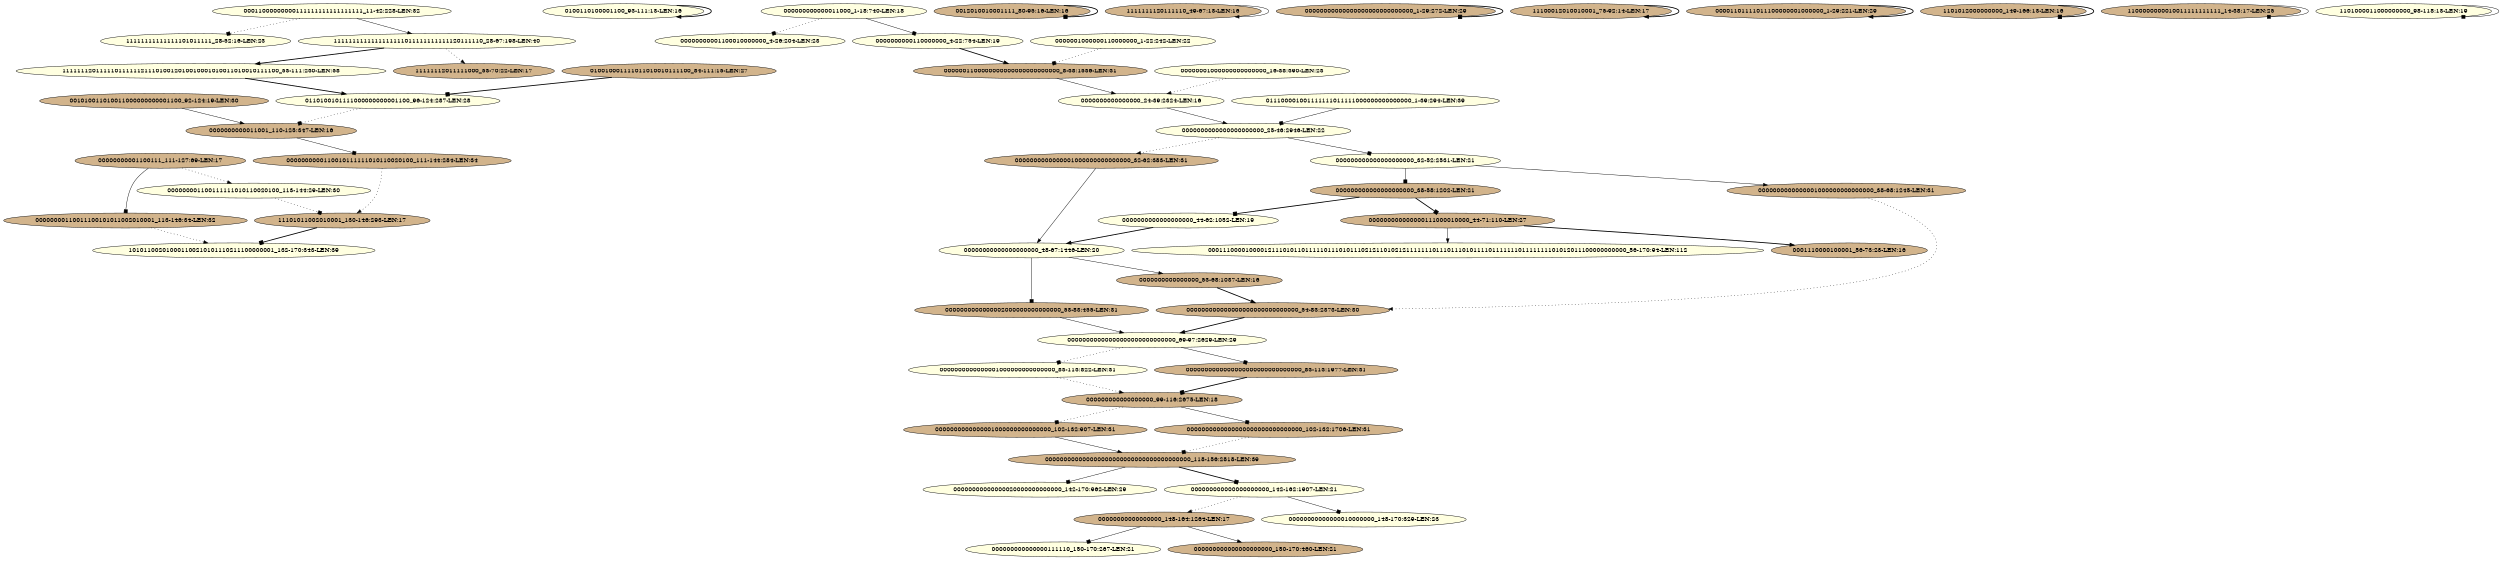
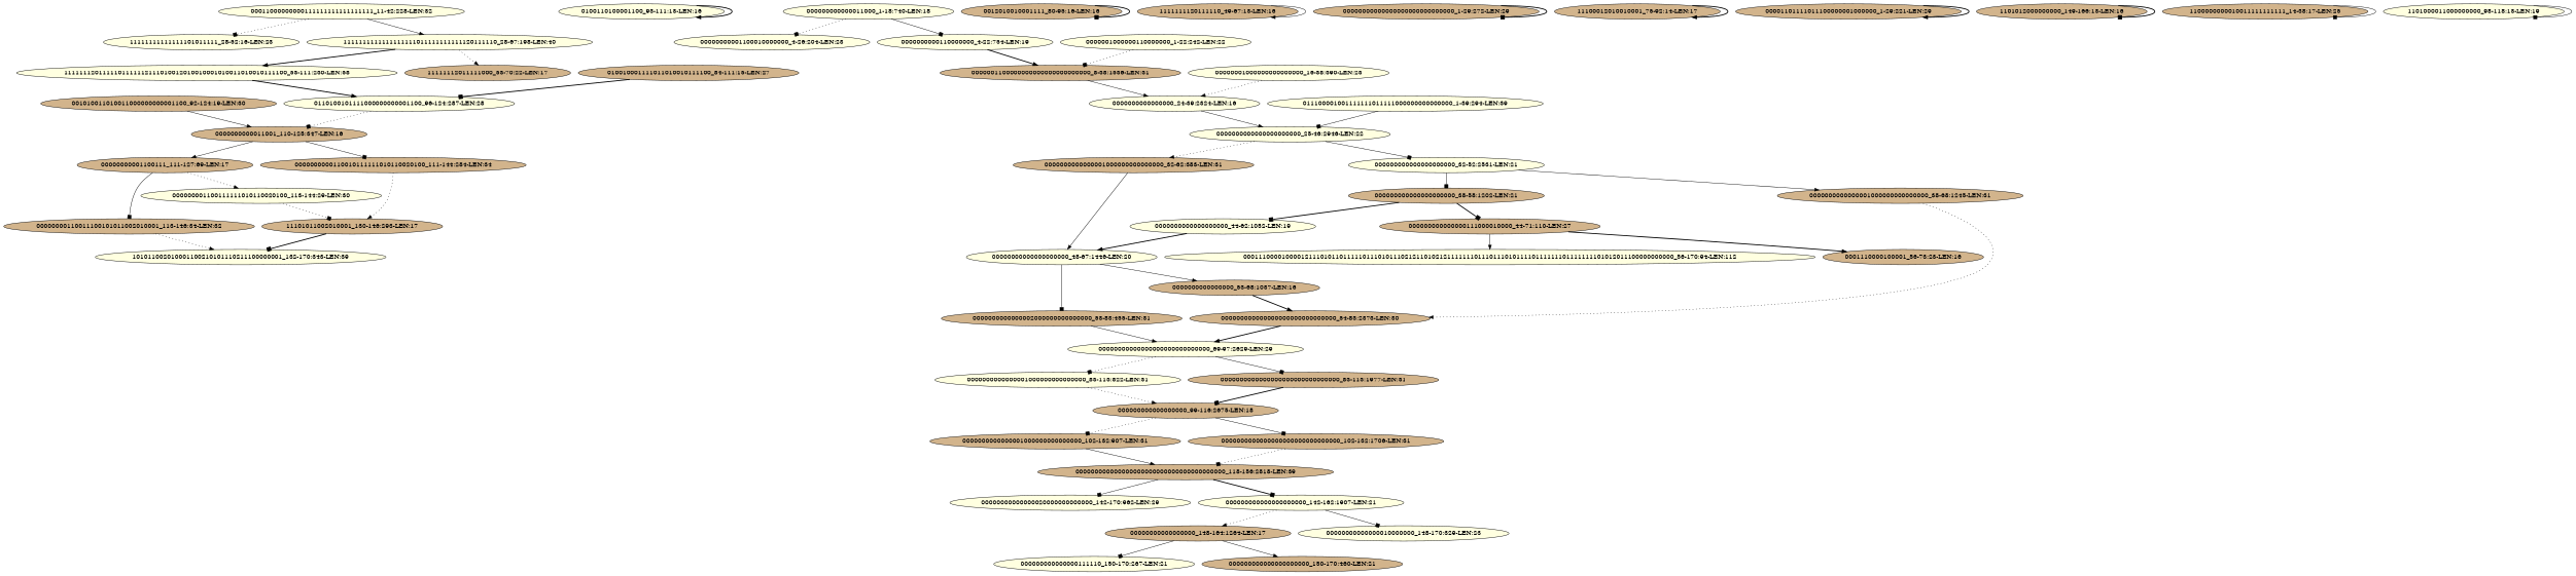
  digraph {
    node [fillcolor=tan style=filled]
    edge [arrowhead=normal style=solid]
    "0110100101111000000000001100_96-124:287-LEN:28" [fillcolor=lightyellow]
    "0000000000011001_110-125:347-LEN:16"
    "00000000001100111_111-127:69-LEN:17"
    "0000000000110010111111010110020100_111-144:284-LEN:34"
    "00000000110011100101011002010001_113-146:34-LEN:32"
    "000000001100111111010110020100_113-144:29-LEN:30" [fillcolor=lightyellow]
    "11101011002010001_130-146:293-LEN:17"
    "0100110100001100_93-111:13-LEN:16" [fillcolor=lightyellow]
    "0000000000000001000000000000000_102-132:907-LEN:31"
    "000000000000000000000000000000000000000_118-156:2818-LEN:39"
    "00000000000000020000000000000_142-170:962-LEN:29" [fillcolor=lightyellow]
    "000000000000000000000_142-162:1907-LEN:21" [fillcolor=lightyellow]
    "00000000000000000_148-164:1264-LEN:17"
    "00000000000000010000000_148-170:329-LEN:23" [fillcolor=lightyellow]
    "00011000000000111111111111111111_11-42:228-LEN:32" [fillcolor=lightyellow]
    "11111111111111101011111_28-52:16-LEN:23" [fillcolor=lightyellow]
    "1111111111111111111011111111111120111110_28-67:198-LEN:40" [fillcolor=lightyellow]
    "1111111201111101111112111010012010010001010011010010111100_53-111:230-LEN:58" [fillcolor=lightyellow]
    "11111112011111000_53-70:22-LEN:17"
    "101011002010001100210101110211100000001_132-170:343-LEN:39" [fillcolor=lightyellow]
    "010010001111011010010111100_84-111:15-LEN:27"
    "0012010010001111_80-95:16-LEN:16"
    "1111111120111110_49-67:13-LEN:16"
    "000000000000000111110_150-170:267-LEN:21" [fillcolor=lightyellow]
    "000000000000000000000_150-170:460-LEN:21"
    "00000000000000000000_48-67:1446-LEN:20" [fillcolor=lightyellow]
    "0000000000000000_53-68:1037-LEN:16"
    "0000000000000002000000000000000_53-83:455-LEN:31"
    "000000000000000000000000000000_54-83:2373-LEN:30"
    "00000000000000000000000000000_69-97:2629-LEN:29" [fillcolor=lightyellow]
    "0000000000000001000000000000000_83-113:822-LEN:31" [fillcolor=lightyellow]
    "0000000000000000000000000000000_83-113:1977-LEN:31"
    "0000000000000000_24-39:2324-LEN:16" [fillcolor=lightyellow]
    "0000001100000000000000000000000_8-38:1536-LEN:31"
    "0000000000000000000000_25-46:2946-LEN:22" [fillcolor=lightyellow]
    "0000000000000001000000000000000_32-62:383-LEN:31"
    "000000000000000000000_32-52:2531-LEN:21" [fillcolor=lightyellow]
    "00000001000000000000000_16-38:390-LEN:23" [fillcolor=lightyellow]
    "000000000000011000_1-18:740-LEN:18" [fillcolor=lightyellow]
    "0000000000110000000_4-22:754-LEN:19" [fillcolor=lightyellow]
    "00000000001100010000000_4-26:204-LEN:23" [fillcolor=lightyellow]
    "0000000000000000000000000000000_102-132:1706-LEN:31"
    "000000000000000000_99-116:2675-LEN:18"
    "0000000000000001000000000000000_38-68:1245-LEN:31"
    "00000000000000000000000000000_1-29:272-LEN:29"
    "11100012010010001_75-92:14-LEN:17"
    "00001101111011100000001000000_1-29:221-LEN:29"
    "0000000000000000000_44-62:1052-LEN:19" [fillcolor=lightyellow]
    "000000000000000000000_38-58:1202-LEN:21"
    "000000000000000111000010000_44-71:110-LEN:27"
    "0001110000100001211101011011111011101011102121101021211111110111011101011110111111101111111101012011100000000000_56-170:94-LEN:112" [fillcolor=lightyellow]
    "0001110000100001_56-73:23-LEN:16"
    "0000001000000110000000_1-22:242-LEN:22" [fillcolor=lightyellow]
    "1101012000000000_149-166:13-LEN:16"
    "1100000000010011111111111_14-38:17-LEN:25"
    "011100001001111111011111000000000000000_1-39:294-LEN:39" [fillcolor=lightyellow]
    n57 [label="001010011010011000000000001100_92-124:19-LEN:30"]
    "1101000011000000000_98-118:13-LEN:19" [fillcolor=lightyellow]
    "0110100101111000000000001100_96-124:287-LEN:28" -> "0000000000011001_110-125:347-LEN:16" [arrowhead=box style=dotted]
+   "0000000000011001_110-125:347-LEN:16" -> "00000000001100111_111-127:69-LEN:17"
    "0000000000011001_110-125:347-LEN:16" -> "0000000000110010111111010110020100_111-144:284-LEN:34" [arrowhead=box]
    "00000000001100111_111-127:69-LEN:17" -> "00000000110011100101011002010001_113-146:34-LEN:32" [arrowhead=box]
    "00000000001100111_111-127:69-LEN:17" -> "000000001100111111010110020100_113-144:29-LEN:30" [style=dotted]
    "0000000000110010111111010110020100_111-144:284-LEN:34" -> "11101011002010001_130-146:293-LEN:17" [style=dotted]
    "00000000110011100101011002010001_113-146:34-LEN:32" -> "101011002010001100210101110211100000001_132-170:343-LEN:39" [style=dotted]
    "000000001100111111010110020100_113-144:29-LEN:30" -> "11101011002010001_130-146:293-LEN:17" [arrowhead=box style=dotted]
    "11101011002010001_130-146:293-LEN:17" -> "101011002010001100210101110211100000001_132-170:343-LEN:39" [arrowhead=box style=bold]
    "0100110100001100_93-111:13-LEN:16" -> "0100110100001100_93-111:13-LEN:16" [style=bold]
    "0000000000000001000000000000000_102-132:907-LEN:31" -> "000000000000000000000000000000000000000_118-156:2818-LEN:39"
    "000000000000000000000000000000000000000_118-156:2818-LEN:39" -> "00000000000000020000000000000_142-170:962-LEN:29" [arrowhead=box]
    "000000000000000000000000000000000000000_118-156:2818-LEN:39" -> "000000000000000000000_142-162:1907-LEN:21" [arrowhead=box style=bold]
    "000000000000000000000_142-162:1907-LEN:21" -> "00000000000000000_148-164:1264-LEN:17" [style=dotted]
    "000000000000000000000_142-162:1907-LEN:21" -> "00000000000000010000000_148-170:329-LEN:23" [arrowhead=box]
    "00000000000000000_148-164:1264-LEN:17" -> "000000000000000111110_150-170:267-LEN:21" [arrowhead=box]
    "00000000000000000_148-164:1264-LEN:17" -> "000000000000000000000_150-170:460-LEN:21"
    "00011000000000111111111111111111_11-42:228-LEN:32" -> "11111111111111101011111_28-52:16-LEN:23" [arrowhead=box style=dotted]
    "00011000000000111111111111111111_11-42:228-LEN:32" -> "1111111111111111111011111111111120111110_28-67:198-LEN:40"
    "1111111111111111111011111111111120111110_28-67:198-LEN:40" -> "1111111201111101111112111010012010010001010011010010111100_53-111:230-LEN:58" [style=bold]
    "1111111111111111111011111111111120111110_28-67:198-LEN:40" -> "11111112011111000_53-70:22-LEN:17" [style=dotted]
    "1111111201111101111112111010012010010001010011010010111100_53-111:230-LEN:58" -> "0110100101111000000000001100_96-124:287-LEN:28" [style=bold]
    "010010001111011010010111100_84-111:15-LEN:27" -> "0110100101111000000000001100_96-124:287-LEN:28" [arrowhead=box style=bold]
    "0012010010001111_80-95:16-LEN:16" -> "0012010010001111_80-95:16-LEN:16" [arrowhead=box style=bold]
    "1111111120111110_49-67:13-LEN:16" -> "1111111120111110_49-67:13-LEN:16"
    "00000000000000000000_48-67:1446-LEN:20" -> "0000000000000000_53-68:1037-LEN:16"
    "00000000000000000000_48-67:1446-LEN:20" -> "0000000000000002000000000000000_53-83:455-LEN:31" [arrowhead=box]
    "0000000000000000_53-68:1037-LEN:16" -> "000000000000000000000000000000_54-83:2373-LEN:30" [style=bold]
    "0000000000000002000000000000000_53-83:455-LEN:31" -> "00000000000000000000000000000_69-97:2629-LEN:29"
    "000000000000000000000000000000_54-83:2373-LEN:30" -> "00000000000000000000000000000_69-97:2629-LEN:29" [style=bold]
    "00000000000000000000000000000_69-97:2629-LEN:29" -> "0000000000000001000000000000000_83-113:822-LEN:31" [arrowhead=box style=dotted]
    "00000000000000000000000000000_69-97:2629-LEN:29" -> "0000000000000000000000000000000_83-113:1977-LEN:31" [arrowhead=box]
    "0000000000000001000000000000000_83-113:822-LEN:31" -> "000000000000000000_99-116:2675-LEN:18" [style=dotted]
    "0000000000000000000000000000000_83-113:1977-LEN:31" -> "000000000000000000_99-116:2675-LEN:18" [arrowhead=box style=bold]
    "0000000000000000_24-39:2324-LEN:16" -> "0000000000000000000000_25-46:2946-LEN:22"
    "0000001100000000000000000000000_8-38:1536-LEN:31" -> "0000000000000000_24-39:2324-LEN:16"
    "0000000000000000000000_25-46:2946-LEN:22" -> "0000000000000001000000000000000_32-62:383-LEN:31" [style=dotted]
    "0000000000000000000000_25-46:2946-LEN:22" -> "000000000000000000000_32-52:2531-LEN:21" [arrowhead=box]
    "0000000000000001000000000000000_32-62:383-LEN:31" -> "00000000000000000000_48-67:1446-LEN:20"
    "000000000000000000000_32-52:2531-LEN:21" -> "0000000000000001000000000000000_38-68:1245-LEN:31"
    "000000000000000000000_32-52:2531-LEN:21" -> "000000000000000000000_38-58:1202-LEN:21" [arrowhead=box]
    "00000001000000000000000_16-38:390-LEN:23" -> "0000000000000000_24-39:2324-LEN:16" [style=dotted]
    "000000000000011000_1-18:740-LEN:18" -> "0000000000110000000_4-22:754-LEN:19" [arrowhead=box]
    "000000000000011000_1-18:740-LEN:18" -> "00000000001100010000000_4-26:204-LEN:23" [arrowhead=box style=dotted]
    "0000000000110000000_4-22:754-LEN:19" -> "0000001100000000000000000000000_8-38:1536-LEN:31" [style=bold]
    "0000000000000000000000000000000_102-132:1706-LEN:31" -> "000000000000000000000000000000000000000_118-156:2818-LEN:39" [arrowhead=box style=dotted]
    "000000000000000000_99-116:2675-LEN:18" -> "0000000000000001000000000000000_102-132:907-LEN:31" [arrowhead=box style=dotted]
    "000000000000000000_99-116:2675-LEN:18" -> "0000000000000000000000000000000_102-132:1706-LEN:31" [arrowhead=box]
    "0000000000000001000000000000000_38-68:1245-LEN:31" -> "000000000000000000000000000000_54-83:2373-LEN:30" [style=dotted]
    "00000000000000000000000000000_1-29:272-LEN:29" -> "00000000000000000000000000000_1-29:272-LEN:29" [arrowhead=box style=bold]
    "11100012010010001_75-92:14-LEN:17" -> "11100012010010001_75-92:14-LEN:17" [style=bold]
    "00001101111011100000001000000_1-29:221-LEN:29" -> "00001101111011100000001000000_1-29:221-LEN:29" [style=bold]
    "0000000000000000000_44-62:1052-LEN:19" -> "00000000000000000000_48-67:1446-LEN:20" [style=bold]
    "000000000000000000000_38-58:1202-LEN:21" -> "0000000000000000000_44-62:1052-LEN:19" [arrowhead=box style=bold]
    "000000000000000000000_38-58:1202-LEN:21" -> "000000000000000111000010000_44-71:110-LEN:27" [arrowhead=box style=bold]
    "000000000000000111000010000_44-71:110-LEN:27" -> "0001110000100001211101011011111011101011102121101021211111110111011101011110111111101111111101012011100000000000_56-170:94-LEN:112"
    "000000000000000111000010000_44-71:110-LEN:27" -> "0001110000100001_56-73:23-LEN:16" [style=bold]
    "0000001000000110000000_1-22:242-LEN:22" -> "0000001100000000000000000000000_8-38:1536-LEN:31" [arrowhead=box style=dotted]
    "1101012000000000_149-166:13-LEN:16" -> "1101012000000000_149-166:13-LEN:16" [arrowhead=box style=bold]
    "1100000000010011111111111_14-38:17-LEN:25" -> "1100000000010011111111111_14-38:17-LEN:25" [arrowhead=box]
    "011100001001111111011111000000000000000_1-39:294-LEN:39" -> "0000000000000000000000_25-46:2946-LEN:22" [arrowhead=box]
    n57 -> "0000000000011001_110-125:347-LEN:16"
    "1101000011000000000_98-118:13-LEN:19" -> "1101000011000000000_98-118:13-LEN:19" [arrowhead=box]
  }
